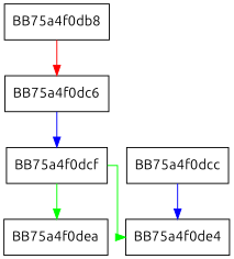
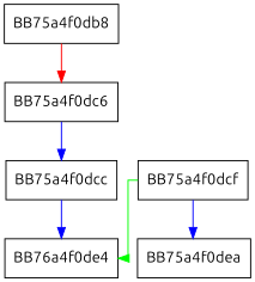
  digraph {
    fontname=Ubuntu
    splines=ortho
    node [fontname=Ubuntu shape=box]
    edge [color=blue fontname=Ubuntu]
    BB75a4f0db8
    BB75a4f0dc6
    BB75a4f0dcf
    BB75a4f0dea
-   BB75a4f0de4
+   BB75a4f0de4 [label=BB76a4f0de4]
    BB75a4f0dcc
    BB75a4f0db8 -> BB75a4f0dc6 [color=red]
-   BB75a4f0dc6 -> BB75a4f0dcf
-   BB75a4f0dcf -> BB75a4f0dea [color=green]
+   BB75a4f0dc6 -> BB75a4f0dcc
+   BB75a4f0dcf -> BB75a4f0dea
    BB75a4f0dcf -> BB75a4f0de4 [color=green]
    BB75a4f0dcc -> BB75a4f0de4
  }
